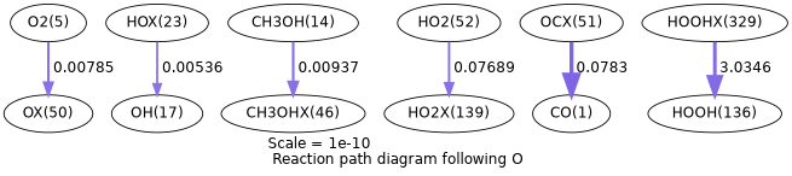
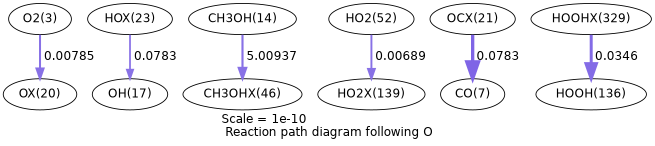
  digraph {
    fontname=Helvetica
    label="Scale = 1e-10\l Reaction path diagram following O"
    node [fontname=Helvetica]
    edge [fontname=Helvetica]
-   n1 [label="O2(5)"]
-   n2 [label="OX(50)"]
+   n1 [label="O2(3)"]
+   n2 [label="OX(20)"]
    n3 [label="HOX(23)"]
    n4 [label="OH(17)"]
    n5 [label="CH3OH(14)"]
    n6 [label="CH3OHX(46)"]
    n7 [label="HO2(52)"]
    n8 [label="HO2X(139)"]
-   n9 [label="OCX(51)"]
-   n10 [label="CO(1)"]
+   n9 [label="OCX(21)"]
+   n10 [label="CO(7)"]
    n11 [label="HOOHX(329)"]
    n12 [label="HOOH(136)"]
    n1 -> n2 [arrowsize=1.17 color="0.7, 0.508, 0.9" label=" 0.00785" penwidth=2.34]
-   n3 -> n4 [arrowsize=1.03 color="0.7, 0.505, 0.9" label=" 0.00536" penwidth=2.05]
-   n5 -> n6 [arrowsize=1.24 color="0.7, 0.509, 0.9" label=" 0.00937" penwidth=2.47]
-   n7 -> n8 [arrowsize=1.12 color="0.7, 0.507, 0.9" label=" 0.07689" penwidth=2.24]
+   n3 -> n4 [arrowsize=1.03 color="0.7, 0.505, 0.9" label=" 0.0783" penwidth=2.05]
+   n5 -> n6 [arrowsize=1.24 color="0.7, 0.509, 0.9" label=" 5.00937" penwidth=2.47]
+   n7 -> n8 [arrowsize=1.12 color="0.7, 0.507, 0.9" label=" 0.00689" penwidth=2.24]
    n9 -> n10 [arrowsize=1.93 color="0.7, 0.558, 0.9" label=" 0.0783" penwidth=3.85]
-   n11 -> n12 [arrowsize=1.73 color="0.7, 0.535, 0.9" label=" 3.0346" penwidth=3.46]
+   n11 -> n12 [arrowsize=1.73 color="0.7, 0.535, 0.9" label=" 0.0346" penwidth=3.46]
  }
